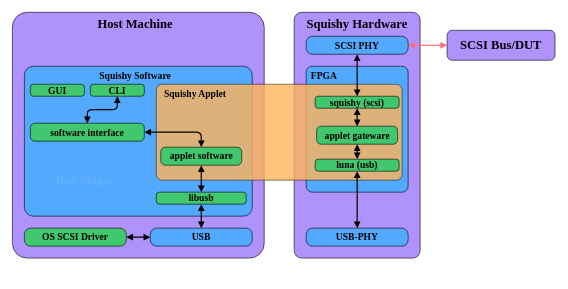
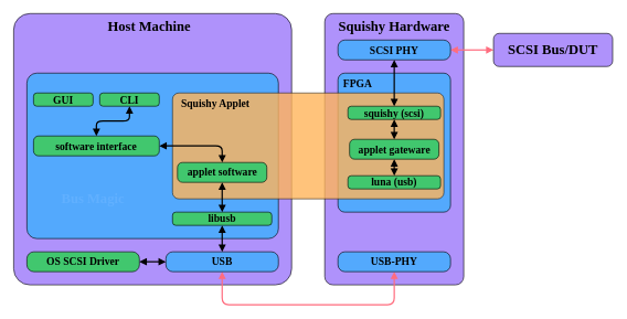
  <mxCell id="0" />
  <mxCell id="1" parent="0" />
  <mxCell id="2" value="" style="rounded=1;whiteSpace=wrap;html=1;arcSize=6;fillColor=#AF92FB;" parent="1" vertex="1"><mxGeometry x="490" y="20" width="210" height="410" as="geometry" /></mxCell>
  <mxCell id="3" value="" style="rounded=1;whiteSpace=wrap;html=1;arcSize=6;fillColor=#AF92FB;" parent="1" vertex="1"><mxGeometry x="20" y="20" width="420" height="410" as="geometry" /></mxCell>
  <mxCell id="4" value="" style="rounded=1;whiteSpace=wrap;html=1;arcSize=6;fillColor=#53A9FD;" parent="1" vertex="1"><mxGeometry x="40" y="110" width="380" height="250" as="geometry" /></mxCell>
  <mxCell id="5" value="Host Machine" style="text;html=1;strokeColor=none;fillColor=none;align=center;verticalAlign=middle;whiteSpace=wrap;rounded=0;fontFamily=Nunito;fontSource=https%3A%2F%2Ffonts.googleapis.com%2Fcss%3Ffamily%3DNunito;fontSize=21;fontStyle=1;labelBorderColor=none;shadow=0;labelBackgroundColor=none;" parent="1" vertex="1"><mxGeometry x="155" y="25" width="140" height="30" as="geometry" /></mxCell>
  <mxCell id="6" value="Squishy Hardware" style="text;html=1;strokeColor=none;fillColor=none;align=center;verticalAlign=middle;whiteSpace=wrap;rounded=0;fontFamily=Nunito;fontSource=https%3A%2F%2Ffonts.googleapis.com%2Fcss%3Ffamily%3DNunito;fontSize=21;fontStyle=1" parent="1" vertex="1"><mxGeometry x="505" y="20" width="180" height="40" as="geometry" /></mxCell>
- <mxCell id="7" value="Squishy Software" style="text;html=1;strokeColor=none;fillColor=none;align=center;verticalAlign=middle;whiteSpace=wrap;rounded=0;fontFamily=Nunito;fontSource=https%3A%2F%2Ffonts.googleapis.com%2Fcss%3Ffamily%3DNunito;fontSize=16;fontStyle=1" parent="1" vertex="1"><mxGeometry x="150" y="110" width="150" height="30" as="geometry" /></mxCell>
+ <mxCell id="8" style="edgeStyle=orthogonalEdgeStyle;rounded=1;orthogonalLoop=1;jettySize=auto;html=1;entryX=0.5;entryY=1;entryDx=0;entryDy=0;fontFamily=Nunito;fontSource=https%3A%2F%2Ffonts.googleapis.com%2Fcss%3Ffamily%3DNunito;fontSize=16;endArrow=block;endFill=1;strokeWidth=2;startArrow=block;startFill=1;exitX=0.5;exitY=1;exitDx=0;exitDy=0;strokeColor=#FF6D7F;" parent="1" source="23" target="15" edge="1"><mxGeometry relative="1" as="geometry"><Array as="points"><mxPoint x="595" y="460" /><mxPoint x="335" y="460" /></Array></mxGeometry></mxCell>
  <mxCell id="9" value="" style="rounded=1;whiteSpace=wrap;html=1;arcSize=6;fillColor=#53A9FD;" parent="1" vertex="1"><mxGeometry x="510" y="110" width="170" height="210" as="geometry" /></mxCell>
  <mxCell id="10" value="" style="rounded=1;whiteSpace=wrap;html=1;arcSize=6;fillColor=#FFB45B;opacity=80;" parent="1" vertex="1"><mxGeometry x="260" y="140" width="410" height="160" as="geometry" /></mxCell>
  <mxCell id="11" value="FPGA" style="text;html=1;strokeColor=none;fillColor=none;align=center;verticalAlign=middle;whiteSpace=wrap;rounded=0;fontFamily=Nunito;fontSource=https%3A%2F%2Ffonts.googleapis.com%2Fcss%3Ffamily%3DNunito;fontSize=16;fontStyle=1" parent="1" vertex="1"><mxGeometry x="510" y="110" width="60" height="30" as="geometry" /></mxCell>
  <mxCell id="12" value="Squishy Applet" style="text;html=1;strokeColor=none;fillColor=none;align=center;verticalAlign=middle;whiteSpace=wrap;rounded=0;fontFamily=Nunito;fontSource=https%3A%2F%2Ffonts.googleapis.com%2Fcss%3Ffamily%3DNunito;fontSize=16;fontStyle=1" parent="1" vertex="1"><mxGeometry x="260" y="140" width="130" height="30" as="geometry" /></mxCell>
  <mxCell id="13" style="edgeStyle=orthogonalEdgeStyle;rounded=1;orthogonalLoop=1;jettySize=auto;html=1;exitX=0;exitY=0.5;exitDx=0;exitDy=0;entryX=1;entryY=0.5;entryDx=0;entryDy=0;fontFamily=Nunito;fontSource=https%3A%2F%2Ffonts.googleapis.com%2Fcss%3Ffamily%3DNunito;fontSize=16;startArrow=block;startFill=1;endArrow=block;endFill=1;strokeWidth=2;" parent="1" source="15" target="30" edge="1"><mxGeometry relative="1" as="geometry" /></mxCell>
  <mxCell id="14" style="edgeStyle=orthogonalEdgeStyle;rounded=1;orthogonalLoop=1;jettySize=auto;html=1;exitX=0.5;exitY=0;exitDx=0;exitDy=0;entryX=0.5;entryY=1;entryDx=0;entryDy=0;fontFamily=Nunito;fontSource=https%3A%2F%2Ffonts.googleapis.com%2Fcss%3Ffamily%3DNunito;fontSize=16;startArrow=block;startFill=1;endArrow=block;endFill=1;strokeWidth=2;" parent="1" source="15" target="17" edge="1"><mxGeometry relative="1" as="geometry" /></mxCell>
  <mxCell id="15" value="&lt;b&gt;&lt;font style=&quot;font-size: 16px;&quot;&gt;USB&lt;/font&gt;&lt;/b&gt;" style="rounded=1;whiteSpace=wrap;html=1;arcSize=35;fillColor=#53A9FD;fontFamily=Nunito;fontSource=https%3A%2F%2Ffonts.googleapis.com%2Fcss%3Ffamily%3DNunito;" parent="1" vertex="1"><mxGeometry x="250" y="380" width="170" height="30" as="geometry" /></mxCell>
  <mxCell id="16" style="edgeStyle=orthogonalEdgeStyle;rounded=1;orthogonalLoop=1;jettySize=auto;html=1;exitX=0.5;exitY=0;exitDx=0;exitDy=0;entryX=0.5;entryY=1;entryDx=0;entryDy=0;fontFamily=Nunito;fontSource=https%3A%2F%2Ffonts.googleapis.com%2Fcss%3Ffamily%3DNunito;fontSize=16;startArrow=block;startFill=1;endArrow=block;endFill=1;strokeWidth=2;" parent="1" source="17" target="32" edge="1"><mxGeometry relative="1" as="geometry" /></mxCell>
  <mxCell id="17" value="&lt;b&gt;&lt;font style=&quot;font-size: 16px;&quot;&gt;libusb&lt;/font&gt;&lt;/b&gt;" style="rounded=1;whiteSpace=wrap;html=1;arcSize=25;fillColor=#41C76E;fontFamily=Nunito;fontSource=https%3A%2F%2Ffonts.googleapis.com%2Fcss%3Ffamily%3DNunito;" parent="1" vertex="1"><mxGeometry x="260" y="320" width="150" height="20" as="geometry" /></mxCell>
  <mxCell id="18" style="edgeStyle=orthogonalEdgeStyle;rounded=1;orthogonalLoop=1;jettySize=auto;html=1;fontFamily=Nunito;fontSource=https%3A%2F%2Ffonts.googleapis.com%2Fcss%3Ffamily%3DNunito;fontSize=16;startArrow=block;startFill=1;endArrow=block;endFill=1;strokeWidth=2;strokeColor=#FF6D7F;shadow=0;sketch=0;" parent="1" source="19" target="28" edge="1"><mxGeometry relative="1" as="geometry" /></mxCell>
  <mxCell id="19" value="&lt;b&gt;&lt;font style=&quot;font-size: 16px;&quot;&gt;SCSI PHY&lt;/font&gt;&lt;/b&gt;" style="rounded=1;whiteSpace=wrap;html=1;arcSize=35;fillColor=#53A9FD;fontFamily=Nunito;fontSource=https%3A%2F%2Ffonts.googleapis.com%2Fcss%3Ffamily%3DNunito;" parent="1" vertex="1"><mxGeometry x="510" y="60" width="170" height="30" as="geometry" /></mxCell>
  <mxCell id="20" style="edgeStyle=orthogonalEdgeStyle;rounded=1;orthogonalLoop=1;jettySize=auto;html=1;exitX=0.5;exitY=0;exitDx=0;exitDy=0;entryX=0.5;entryY=1;entryDx=0;entryDy=0;fontFamily=Nunito;fontSource=https%3A%2F%2Ffonts.googleapis.com%2Fcss%3Ffamily%3DNunito;fontSize=16;startArrow=block;startFill=1;endArrow=block;endFill=1;strokeWidth=2;" parent="1" source="21" target="27" edge="1"><mxGeometry relative="1" as="geometry" /></mxCell>
  <mxCell id="21" value="&lt;b&gt;&lt;font style=&quot;font-size: 16px;&quot;&gt;luna (usb)&lt;/font&gt;&lt;/b&gt;" style="rounded=1;whiteSpace=wrap;html=1;arcSize=25;fillColor=#41C76E;fontFamily=Nunito;fontSource=https%3A%2F%2Ffonts.googleapis.com%2Fcss%3Ffamily%3DNunito;" parent="1" vertex="1"><mxGeometry x="525" y="265" width="140" height="20" as="geometry" /></mxCell>
- <mxCell id="22" style="edgeStyle=orthogonalEdgeStyle;rounded=1;orthogonalLoop=1;jettySize=auto;html=1;exitX=0.5;exitY=0;exitDx=0;exitDy=0;entryX=0.5;entryY=1;entryDx=0;entryDy=0;fontFamily=Nunito;fontSource=https%3A%2F%2Ffonts.googleapis.com%2Fcss%3Ffamily%3DNunito;fontSize=16;startArrow=block;startFill=1;endArrow=block;endFill=1;strokeWidth=2;" parent="1" source="23" target="21" edge="1"><mxGeometry relative="1" as="geometry" /></mxCell>
  <mxCell id="23" value="&lt;b&gt;&lt;font style=&quot;font-size: 16px;&quot;&gt;USB-PHY&lt;/font&gt;&lt;/b&gt;" style="rounded=1;whiteSpace=wrap;html=1;arcSize=35;fillColor=#53A9FD;fontFamily=Nunito;fontSource=https%3A%2F%2Ffonts.googleapis.com%2Fcss%3Ffamily%3DNunito;" parent="1" vertex="1"><mxGeometry x="510" y="380" width="170" height="30" as="geometry" /></mxCell>
  <mxCell id="24" style="edgeStyle=orthogonalEdgeStyle;rounded=1;orthogonalLoop=1;jettySize=auto;html=1;exitX=0.5;exitY=0;exitDx=0;exitDy=0;entryX=0.5;entryY=1;entryDx=0;entryDy=0;fontFamily=Nunito;fontSource=https%3A%2F%2Ffonts.googleapis.com%2Fcss%3Ffamily%3DNunito;fontSize=16;startArrow=block;startFill=1;endArrow=block;endFill=1;strokeWidth=2;" parent="1" source="25" target="19" edge="1"><mxGeometry relative="1" as="geometry" /></mxCell>
  <mxCell id="25" value="&lt;b&gt;&lt;font style=&quot;font-size: 16px;&quot;&gt;squishy (scsi)&lt;/font&gt;&lt;/b&gt;" style="rounded=1;whiteSpace=wrap;html=1;arcSize=25;fillColor=#41C76E;fontFamily=Nunito;fontSource=https%3A%2F%2Ffonts.googleapis.com%2Fcss%3Ffamily%3DNunito;" parent="1" vertex="1"><mxGeometry x="525" y="160" width="140" height="20" as="geometry" /></mxCell>
  <mxCell id="26" style="edgeStyle=orthogonalEdgeStyle;rounded=1;orthogonalLoop=1;jettySize=auto;html=1;exitX=0.5;exitY=0;exitDx=0;exitDy=0;entryX=0.5;entryY=1;entryDx=0;entryDy=0;fontFamily=Nunito;fontSource=https%3A%2F%2Ffonts.googleapis.com%2Fcss%3Ffamily%3DNunito;fontSize=16;startArrow=block;startFill=1;endArrow=block;endFill=1;strokeWidth=2;" parent="1" source="27" target="25" edge="1"><mxGeometry relative="1" as="geometry" /></mxCell>
  <mxCell id="27" value="&lt;b&gt;&lt;font style=&quot;font-size: 16px;&quot;&gt;applet gateware&lt;/font&gt;&lt;/b&gt;" style="rounded=1;whiteSpace=wrap;html=1;arcSize=25;fillColor=#41C76E;fontFamily=Nunito;fontSource=https%3A%2F%2Ffonts.googleapis.com%2Fcss%3Ffamily%3DNunito;" parent="1" vertex="1"><mxGeometry x="527.5" y="210" width="135" height="30" as="geometry" /></mxCell>
  <mxCell id="28" value="" style="rounded=1;whiteSpace=wrap;html=1;arcSize=17;fillColor=#AF92FB;" parent="1" vertex="1"><mxGeometry x="745" y="50" width="180" height="50" as="geometry" /></mxCell>
  <mxCell id="29" value="SCSI Bus/DUT" style="text;html=1;strokeColor=none;fillColor=none;align=center;verticalAlign=middle;whiteSpace=wrap;rounded=0;fontFamily=Nunito;fontSource=https%3A%2F%2Ffonts.googleapis.com%2Fcss%3Ffamily%3DNunito;fontSize=21;fontStyle=1" parent="1" vertex="1"><mxGeometry x="760" y="60" width="150" height="30" as="geometry" /></mxCell>
  <mxCell id="30" value="&lt;b&gt;&lt;font style=&quot;font-size: 16px;&quot;&gt;OS SCSI Driver&lt;/font&gt;&lt;/b&gt;" style="rounded=1;whiteSpace=wrap;html=1;arcSize=35;fillColor=#41c76e;fontFamily=Nunito;fontSource=https%3A%2F%2Ffonts.googleapis.com%2Fcss%3Ffamily%3DNunito;" parent="1" vertex="1"><mxGeometry x="40" y="380" width="170" height="30" as="geometry" /></mxCell>
  <mxCell id="31" style="edgeStyle=orthogonalEdgeStyle;rounded=1;orthogonalLoop=1;jettySize=auto;html=1;exitX=0.5;exitY=0;exitDx=0;exitDy=0;entryX=1;entryY=0.5;entryDx=0;entryDy=0;fontFamily=Nunito;fontSource=https%3A%2F%2Ffonts.googleapis.com%2Fcss%3Ffamily%3DNunito;fontSize=16;startArrow=block;startFill=1;endArrow=block;endFill=1;strokeWidth=2;" parent="1" source="32" target="33" edge="1"><mxGeometry relative="1" as="geometry" /></mxCell>
  <mxCell id="32" value="&lt;b&gt;&lt;font style=&quot;font-size: 16px;&quot;&gt;applet software&lt;/font&gt;&lt;/b&gt;" style="rounded=1;whiteSpace=wrap;html=1;arcSize=25;fillColor=#41C76E;fontFamily=Nunito;fontSource=https%3A%2F%2Ffonts.googleapis.com%2Fcss%3Ffamily%3DNunito;" parent="1" vertex="1"><mxGeometry x="267.5" y="245" width="135" height="30" as="geometry" /></mxCell>
  <mxCell id="33" value="&lt;b&gt;&lt;font style=&quot;font-size: 16px;&quot;&gt;software interface&lt;/font&gt;&lt;/b&gt;" style="rounded=1;whiteSpace=wrap;html=1;arcSize=25;fillColor=#41C76E;fontFamily=Nunito;fontSource=https%3A%2F%2Ffonts.googleapis.com%2Fcss%3Ffamily%3DNunito;" parent="1" vertex="1"><mxGeometry x="50" y="205" width="190" height="30" as="geometry" /></mxCell>
  <mxCell id="34" value="&lt;b&gt;&lt;font style=&quot;font-size: 16px;&quot;&gt;GUI&lt;/font&gt;&lt;/b&gt;" style="rounded=1;whiteSpace=wrap;html=1;arcSize=25;fillColor=#41C76E;fontFamily=Nunito;fontSource=https%3A%2F%2Ffonts.googleapis.com%2Fcss%3Ffamily%3DNunito;labelBorderColor=none;" parent="1" vertex="1"><mxGeometry x="50" y="140" width="90" height="20" as="geometry" /></mxCell>
  <mxCell id="35" style="edgeStyle=orthogonalEdgeStyle;rounded=1;orthogonalLoop=1;jettySize=auto;html=1;fontFamily=Nunito;fontSource=https%3A%2F%2Ffonts.googleapis.com%2Fcss%3Ffamily%3DNunito;fontSize=16;startArrow=block;startFill=1;endArrow=block;endFill=1;strokeWidth=2;entryX=0.5;entryY=0;entryDx=0;entryDy=0;" parent="1" source="36" target="33" edge="1"><mxGeometry relative="1" as="geometry"><mxPoint x="140" y="160" as="targetPoint" /></mxGeometry></mxCell>
  <mxCell id="36" value="&lt;b&gt;&lt;font style=&quot;font-size: 16px;&quot;&gt;CLI&lt;/font&gt;&lt;/b&gt;" style="rounded=1;whiteSpace=wrap;html=1;arcSize=25;fillColor=#41C76E;fontFamily=Nunito;fontSource=https%3A%2F%2Ffonts.googleapis.com%2Fcss%3Ffamily%3DNunito;" parent="1" vertex="1"><mxGeometry x="150" y="140" width="90" height="20" as="geometry" /></mxCell>
  <mxCell id="37" value="&lt;font color=&quot;#61b0ff&quot;&gt;Bus Magic&lt;/font&gt;" style="text;html=1;strokeColor=none;fillColor=none;align=center;verticalAlign=middle;whiteSpace=wrap;rounded=0;fontFamily=Nunito;fontSource=https%3A%2F%2Ffonts.googleapis.com%2Fcss%3Ffamily%3DNunito;fontSize=21;fontStyle=1;fontColor=#4D9DEB;" parent="1" vertex="1"><mxGeometry x="70" y="285" width="140" height="30" as="geometry" /></mxCell>
